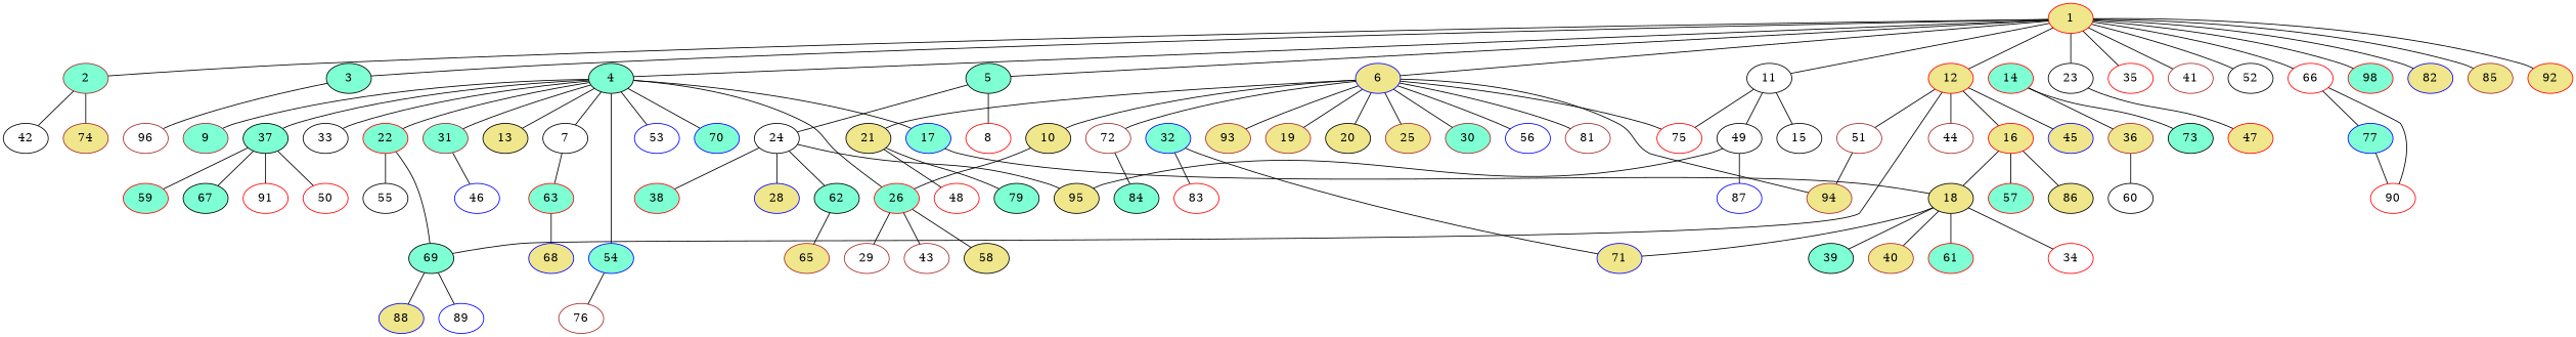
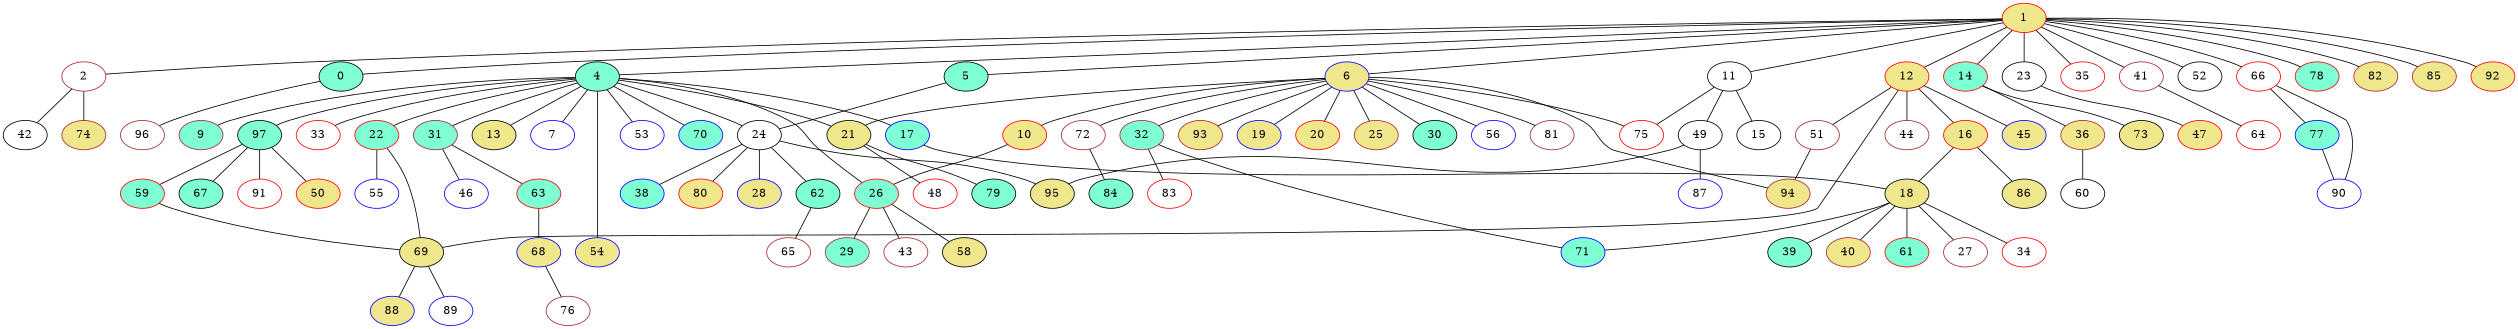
  graph {
    node [color=red fillcolor=white style=filled]
    1 [fillcolor=khaki]
-   2 [color=brown fillcolor=aquamarine]
-   3 [color=black fillcolor=aquamarine]
+   2 [color=brown]
+   3 [color=black fillcolor=aquamarine label=0]
    4 [color=black fillcolor=aquamarine]
    5 [color=black fillcolor=aquamarine]
    6 [color=blue fillcolor=khaki]
    11 [color=black]
    12 [fillcolor=khaki]
    14 [fillcolor=aquamarine]
    23 [color=black]
    35
    41 [color=brown]
    52 [color=black]
    66
-   78 [fillcolor=aquamarine label=98]
-   82 [color=blue fillcolor=khaki]
+   78 [fillcolor=aquamarine]
+   82 [color=brown fillcolor=khaki]
    85 [color=brown fillcolor=khaki]
    92 [fillcolor=khaki]
    42 [color=black]
    74 [color=brown fillcolor=khaki]
    96 [color=brown]
-   7 [color=black]
+   7 [color=blue]
    9 [color=brown fillcolor=aquamarine]
    13 [color=black fillcolor=khaki]
    17 [color=blue fillcolor=aquamarine]
    21 [color=black fillcolor=khaki]
    22 [fillcolor=aquamarine]
    24 [color=black]
    26 [fillcolor=aquamarine]
    31 [color=brown fillcolor=aquamarine]
-   33 [color=black]
-   37 [color=black fillcolor=aquamarine]
+   33
+   37 [color=black fillcolor=aquamarine label=97]
    53 [color=blue]
-   54 [color=blue fillcolor=aquamarine]
+   54 [color=blue fillcolor=khaki]
    70 [color=blue fillcolor=aquamarine]
-   8
-   10 [color=black fillcolor=khaki]
-   19 [color=brown fillcolor=khaki]
-   20 [color=black fillcolor=khaki]
+   10 [fillcolor=khaki]
+   19 [color=blue fillcolor=khaki]
+   20 [fillcolor=khaki]
    25 [color=brown fillcolor=khaki]
-   30 [color=brown fillcolor=aquamarine]
-   32 [color=blue fillcolor=aquamarine]
+   30 [color=black fillcolor=aquamarine]
+   32 [color=brown fillcolor=aquamarine]
    56 [color=blue]
    72 [color=brown]
    75
    81 [color=brown]
    93 [color=brown fillcolor=khaki]
    94 [color=brown fillcolor=khaki]
    15 [color=black]
    49 [color=black]
    16 [fillcolor=khaki]
    44 [color=brown]
    45 [color=blue fillcolor=khaki]
    51 [color=brown]
-   69 [color=black fillcolor=aquamarine]
+   69 [color=black fillcolor=khaki]
    36 [color=brown fillcolor=khaki]
-   73 [color=black fillcolor=aquamarine]
+   73 [color=black fillcolor=khaki]
    47 [fillcolor=khaki]
+   64
    77 [color=blue fillcolor=aquamarine]
-   90
+   90 [color=blue]
    18 [color=black fillcolor=khaki]
    48
    79 [color=black fillcolor=aquamarine]
-   55 [color=black]
+   55 [color=blue]
    28 [color=blue fillcolor=khaki]
-   38 [fillcolor=aquamarine]
+   38 [color=blue fillcolor=aquamarine]
    62 [color=black fillcolor=aquamarine]
+   80 [fillcolor=khaki]
    95 [color=black fillcolor=khaki]
-   29 [color=brown]
+   29 [color=brown fillcolor=aquamarine]
    43 [color=brown]
    58 [color=black fillcolor=khaki]
    46 [color=blue]
    63 [fillcolor=aquamarine]
-   50
+   50 [fillcolor=khaki]
    59 [fillcolor=aquamarine]
    67 [color=black fillcolor=aquamarine]
    91
-   71 [color=blue fillcolor=khaki]
+   71 [color=blue fillcolor=aquamarine]
    83
    84 [color=black fillcolor=aquamarine]
    87 [color=blue]
-   57 [fillcolor=aquamarine]
    86 [color=black fillcolor=khaki]
    88 [color=blue fillcolor=khaki]
    89 [color=blue]
    60 [color=black]
+   27 [color=brown]
    34
    39 [color=black fillcolor=aquamarine]
    40 [color=brown fillcolor=khaki]
    61 [fillcolor=aquamarine]
-   65 [color=brown fillcolor=khaki]
+   65 [color=brown]
    68 [color=blue fillcolor=khaki]
    76 [color=brown]
    1 -- 2
    1 -- 3
    1 -- 4
    1 -- 5
    1 -- 6
    1 -- 11
    1 -- 12
+   1 -- 14
    1 -- 23
    1 -- 35
    1 -- 41
    1 -- 52
    1 -- 66
    1 -- 78
    1 -- 82
    1 -- 85
    1 -- 92
    2 -- 42
    2 -- 74
    3 -- 96
    4 -- 7
    4 -- 9
    4 -- 13
    4 -- 17
+   4 -- 21
    4 -- 22
+   4 -- 24
    4 -- 26
    4 -- 31
    4 -- 33
    4 -- 37
    4 -- 53
    4 -- 54
    4 -- 70
    5 -- 24
-   5 -- 8
    6 -- 21
    6 -- 10
    6 -- 19
    6 -- 20
    6 -- 25
    6 -- 30
+   6 -- 32
    6 -- 56
    6 -- 72
    6 -- 75
    6 -- 81
    6 -- 93
    6 -- 94
    11 -- 75
    11 -- 15
    11 -- 49
    12 -- 16
    12 -- 44
    12 -- 45
    12 -- 51
    12 -- 69
    14 -- 36
    14 -- 73
    23 -- 47
+   41 -- 64
    66 -- 77
    66 -- 90
    17 -- 18
    21 -- 48
    21 -- 79
    22 -- 69
    22 -- 55
    24 -- 28
    24 -- 38
    24 -- 62
+   24 -- 80
    24 -- 95
    26 -- 29
    26 -- 43
    26 -- 58
    31 -- 46
-   7 -- 63
+   31 -- 63
    37 -- 50
    37 -- 59
    37 -- 67
    37 -- 91
    10 -- 26
    32 -- 71
    32 -- 83
    72 -- 84
    49 -- 95
    49 -- 87
    16 -- 18
-   16 -- 57
    16 -- 86
    51 -- 94
    69 -- 88
    69 -- 89
    36 -- 60
    77 -- 90
    18 -- 71
+   18 -- 27
    18 -- 34
    18 -- 39
    18 -- 40
    18 -- 61
    62 -- 65
    63 -- 68
-   54 -- 76
+   59 -- 69
+   68 -- 76
  }
